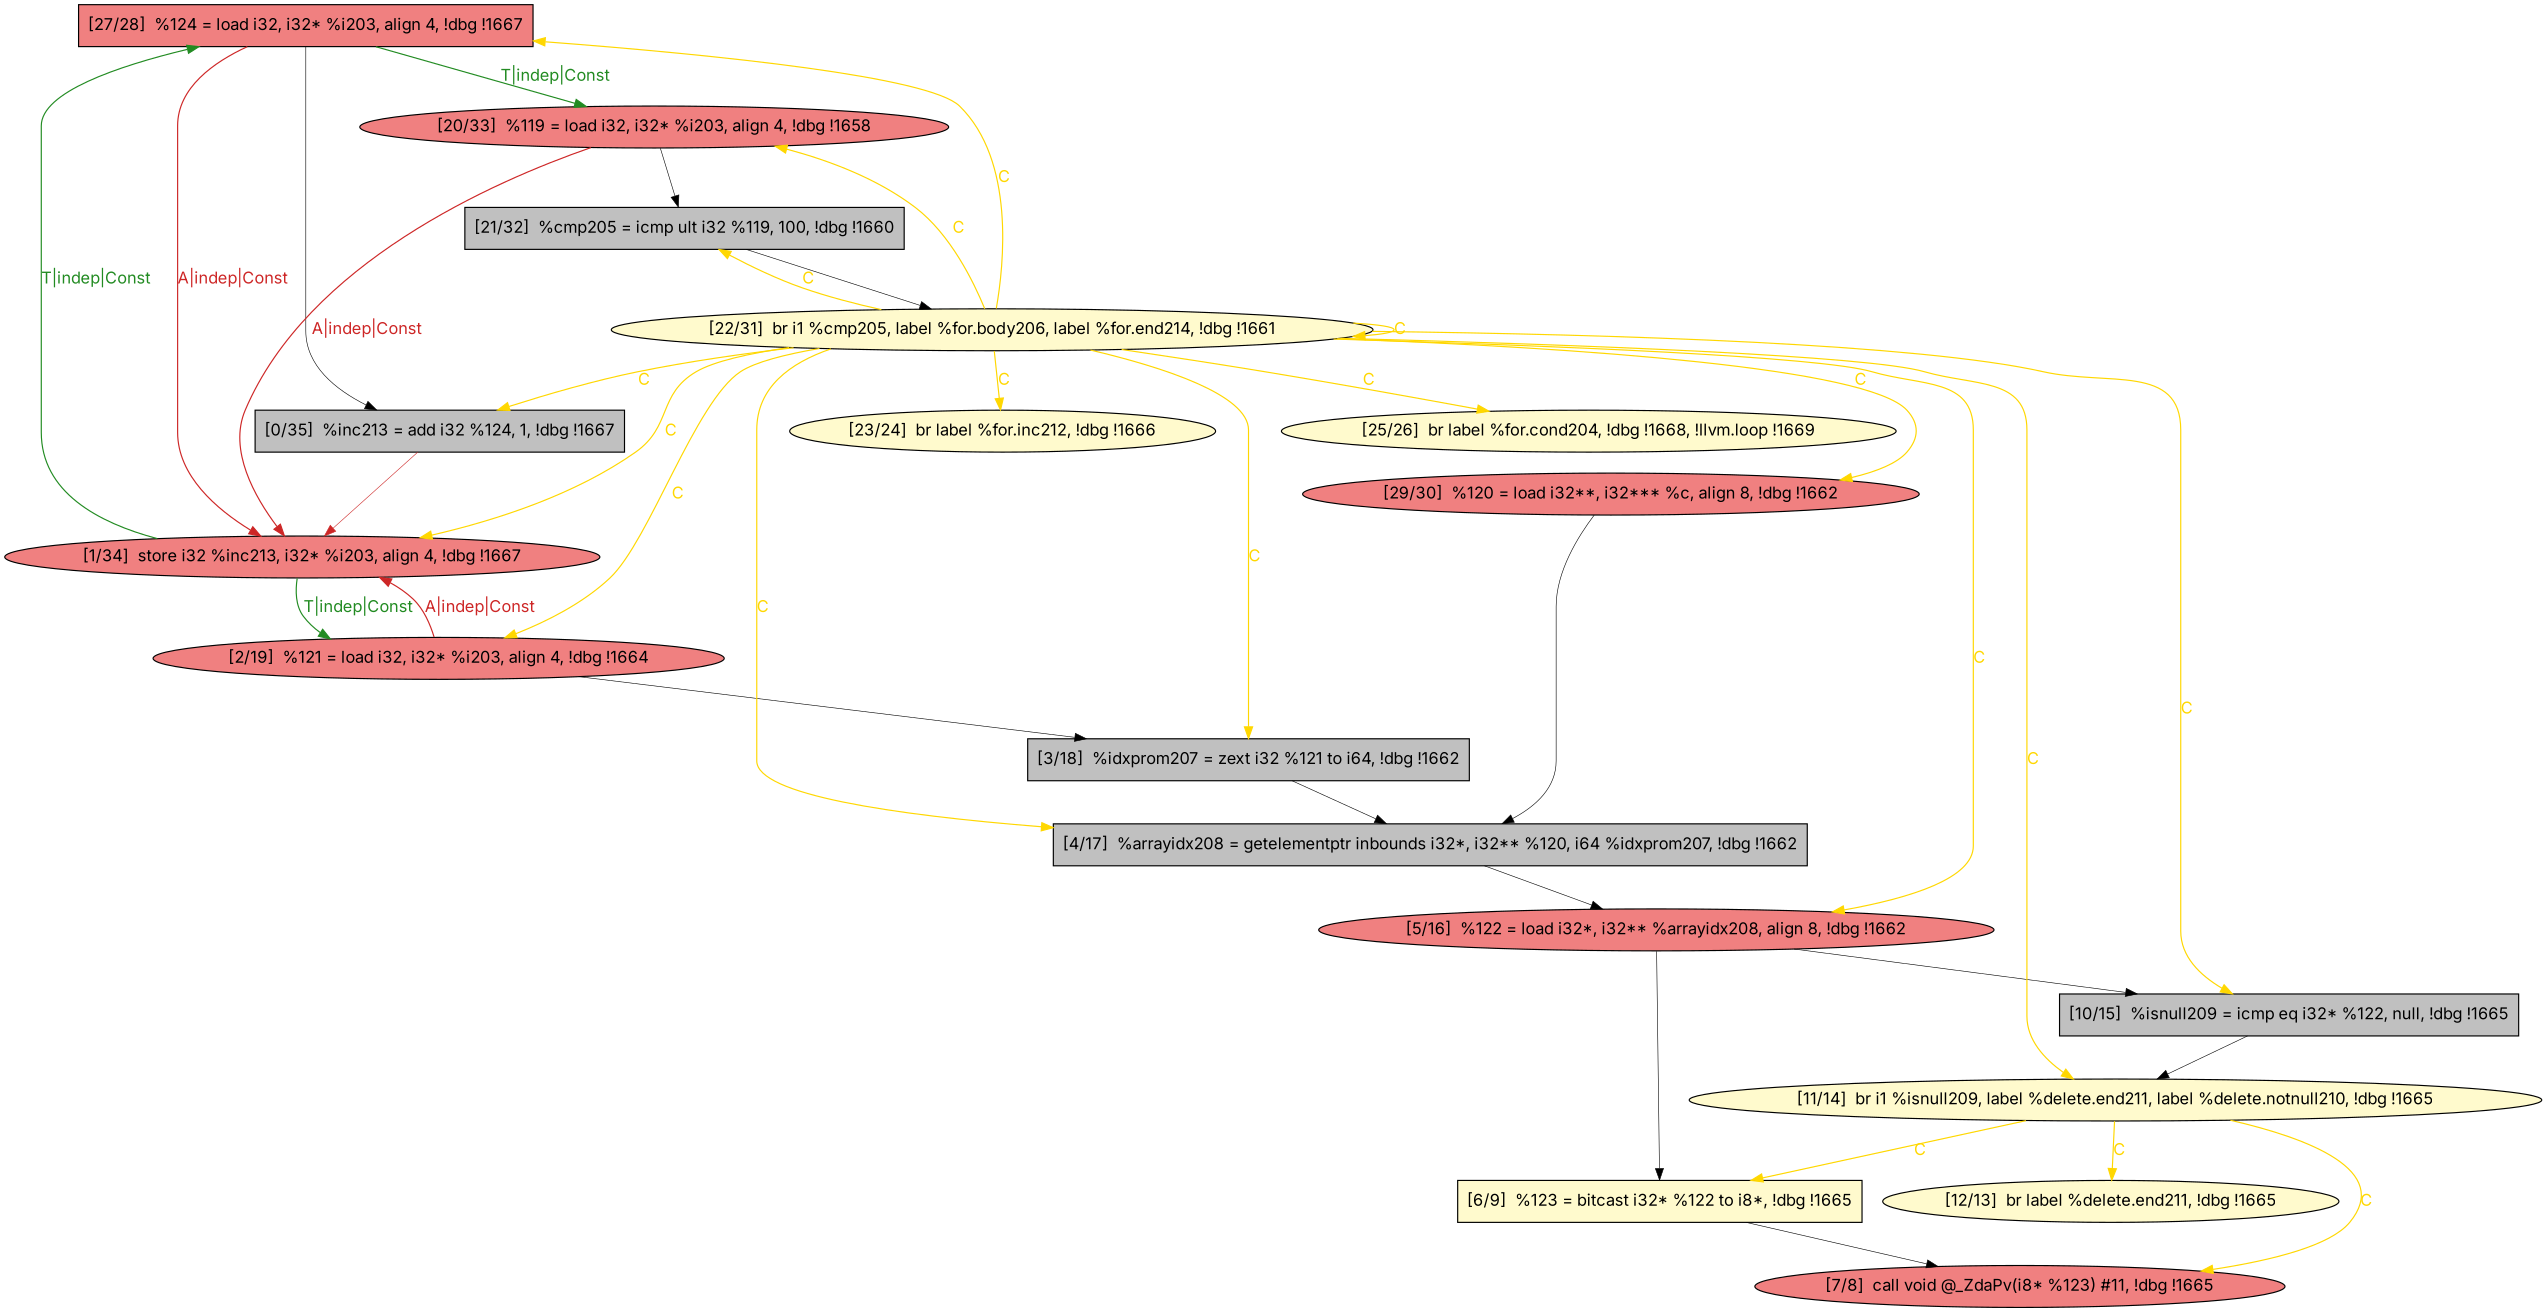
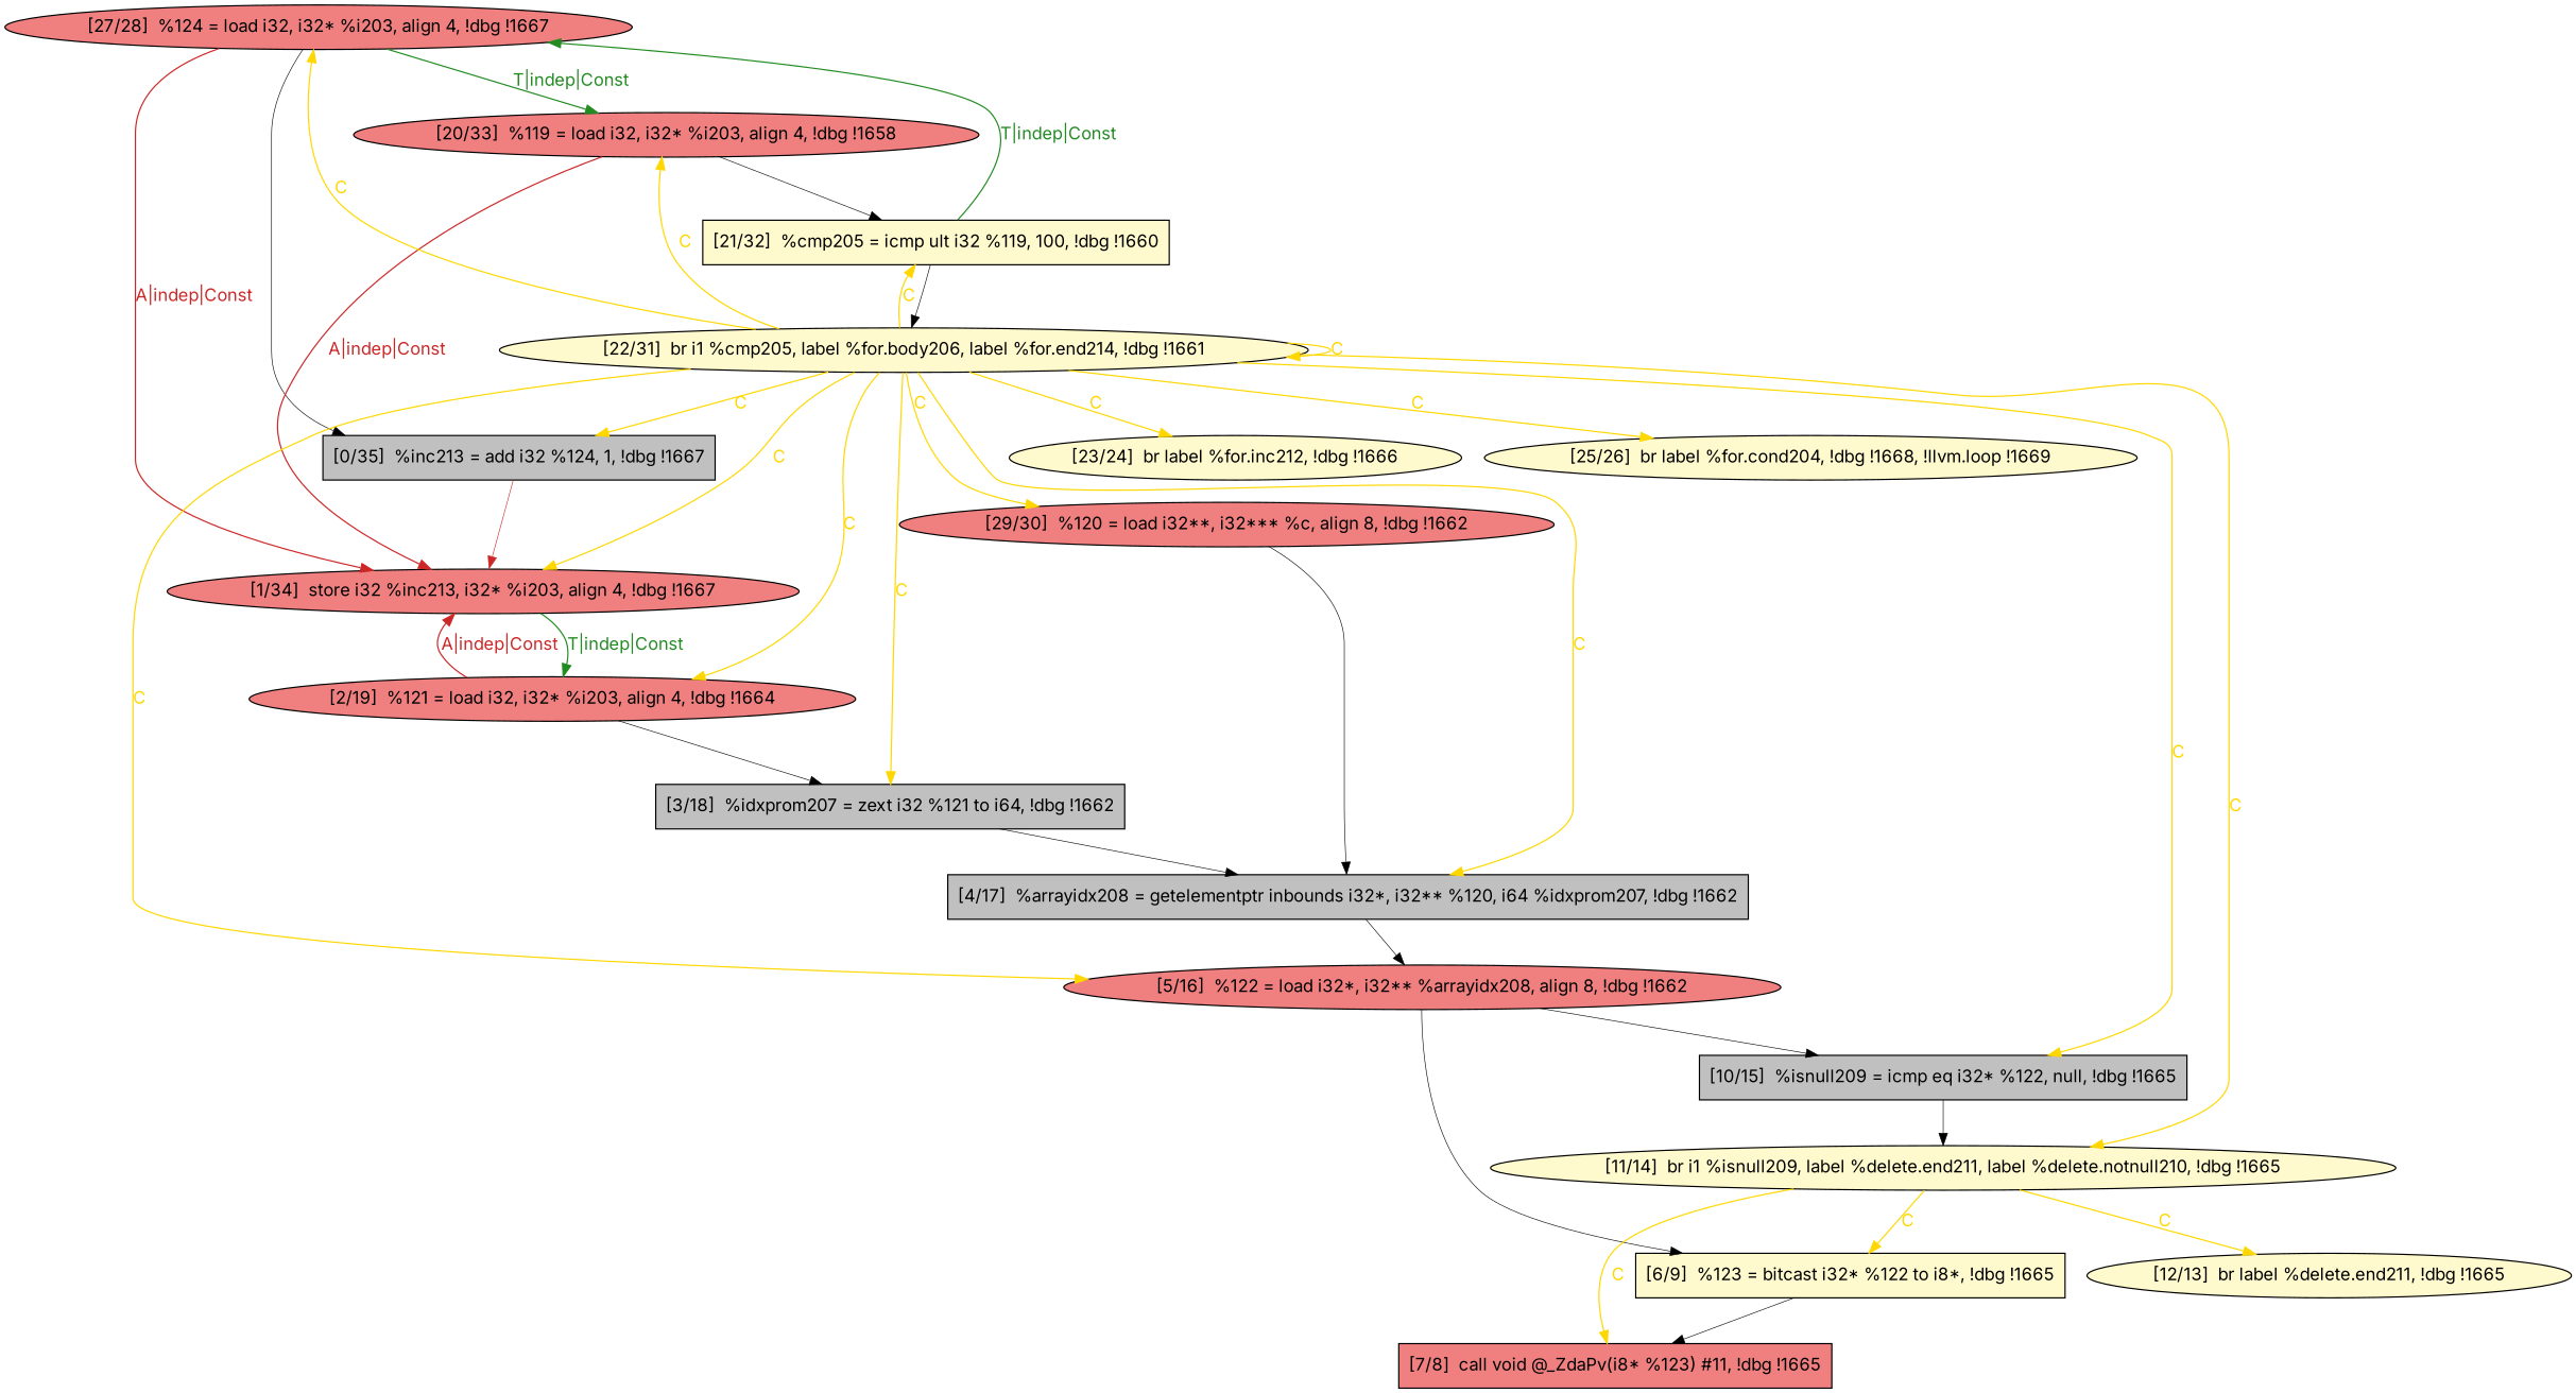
  digraph {
    fontname=Inter
    node [fillcolor=lightcoral fontname=Inter shape=ellipse style=filled]
    edge [color=gold fontcolor=gold fontname=Inter penwidth=1.0 style=solid]
-   n1 [label="[27/28]  %124 = load i32, i32* %i203, align 4, !dbg !1667" shape=box]
+   n1 [label="[27/28]  %124 = load i32, i32* %i203, align 4, !dbg !1667"]
    n2 [fillcolor=grey label="[0/35]  %inc213 = add i32 %124, 1, !dbg !1667" shape=rectangle]
    n3 [label="[1/34]  store i32 %inc213, i32* %i203, align 4, !dbg !1667"]
    n4 [label="[20/33]  %119 = load i32, i32* %i203, align 4, !dbg !1658"]
    n5 [label="[2/19]  %121 = load i32, i32* %i203, align 4, !dbg !1664"]
    n6 [label="[29/30]  %120 = load i32**, i32*** %c, align 8, !dbg !1662"]
    n7 [fillcolor=grey label="[4/17]  %arrayidx208 = getelementptr inbounds i32*, i32** %120, i64 %idxprom207, !dbg !1662" shape=rectangle]
    n8 [label="[5/16]  %122 = load i32*, i32** %arrayidx208, align 8, !dbg !1662"]
-   n9 [fillcolor=grey label="[21/32]  %cmp205 = icmp ult i32 %119, 100, !dbg !1660" shape=rectangle]
+   n9 [fillcolor=lemonchiffon label="[21/32]  %cmp205 = icmp ult i32 %119, 100, !dbg !1660" shape=rectangle]
    n10 [fillcolor=lemonchiffon label="[22/31]  br i1 %cmp205, label %for.body206, label %for.end214, !dbg !1661"]
    n11 [fillcolor=grey label="[3/18]  %idxprom207 = zext i32 %121 to i64, !dbg !1662" shape=rectangle]
    n12 [fillcolor=grey label="[10/15]  %isnull209 = icmp eq i32* %122, null, !dbg !1665" shape=rectangle]
    n13 [fillcolor=lemonchiffon label="[23/24]  br label %for.inc212, !dbg !1666"]
    n14 [fillcolor=lemonchiffon label="[11/14]  br i1 %isnull209, label %delete.end211, label %delete.notnull210, !dbg !1665"]
    n15 [fillcolor=lemonchiffon label="[25/26]  br label %for.cond204, !dbg !1668, !llvm.loop !1669"]
    n16 [fillcolor=lemonchiffon label="[6/9]  %123 = bitcast i32* %122 to i8*, !dbg !1665" shape=rectangle]
    n17 [fillcolor=lemonchiffon label="[12/13]  br label %delete.end211, !dbg !1665"]
-   n18 [label="[7/8]  call void @_ZdaPv(i8* %123) #11, !dbg !1665"]
+   n18 [label="[7/8]  call void @_ZdaPv(i8* %123) #11, !dbg !1665" shape=box]
    n1 -> n2 [color=black fontcolor=black penwidth=0.5]
    n1 -> n3 [color=firebrick3 fontcolor=firebrick3 label="A|indep|Const"]
    n1 -> n4 [color=forestgreen fontcolor=forestgreen label="T|indep|Const"]
    n2 -> n3 [color=firebrick3 fontcolor=black penwidth=0.5]
-   n3 -> n1 [color=forestgreen fontcolor=forestgreen label="T|indep|Const"]
+   n9 -> n1 [color=forestgreen fontcolor=forestgreen label="T|indep|Const"]
    n3 -> n5 [color=forestgreen fontcolor=forestgreen label="T|indep|Const"]
    n4 -> n3 [color=firebrick3 fontcolor=firebrick3 label="A|indep|Const"]
    n4 -> n9 [color=black fontcolor=black penwidth=0.5]
    n5 -> n3 [color=firebrick3 fontcolor=firebrick3 label="A|indep|Const"]
    n5 -> n11 [color=black fontcolor=black penwidth=0.5]
    n6 -> n7 [color=black fontcolor=black penwidth=0.5]
    n7 -> n8 [color=black fontcolor=black penwidth=0.5]
    n8 -> n12 [color=black fontcolor=black penwidth=0.5]
    n8 -> n16 [color=black fontcolor=black penwidth=0.5]
    n9 -> n10 [color=black fontcolor=black penwidth=0.5]
    n10 -> n1 [label=C]
    n10 -> n2 [label=C]
    n10 -> n3 [label=C]
    n10 -> n4 [label=C]
    n10 -> n5 [label=C]
    n10 -> n6 [label=C]
    n10 -> n7 [label=C]
    n10 -> n8 [label=C]
    n10 -> n9 [label=C]
    n10 -> n10 [label=C]
    n10 -> n11 [label=C]
    n10 -> n12 [label=C]
    n10 -> n13 [label=C]
    n10 -> n14 [label=C]
    n10 -> n15 [label=C]
    n11 -> n7 [color=black fontcolor=black penwidth=0.5]
    n12 -> n14 [color=black fontcolor=black penwidth=0.5]
    n14 -> n16 [label=C]
    n14 -> n17 [label=C]
    n14 -> n18 [label=C]
    n16 -> n18 [color=black fontcolor=black penwidth=0.5]
  }
